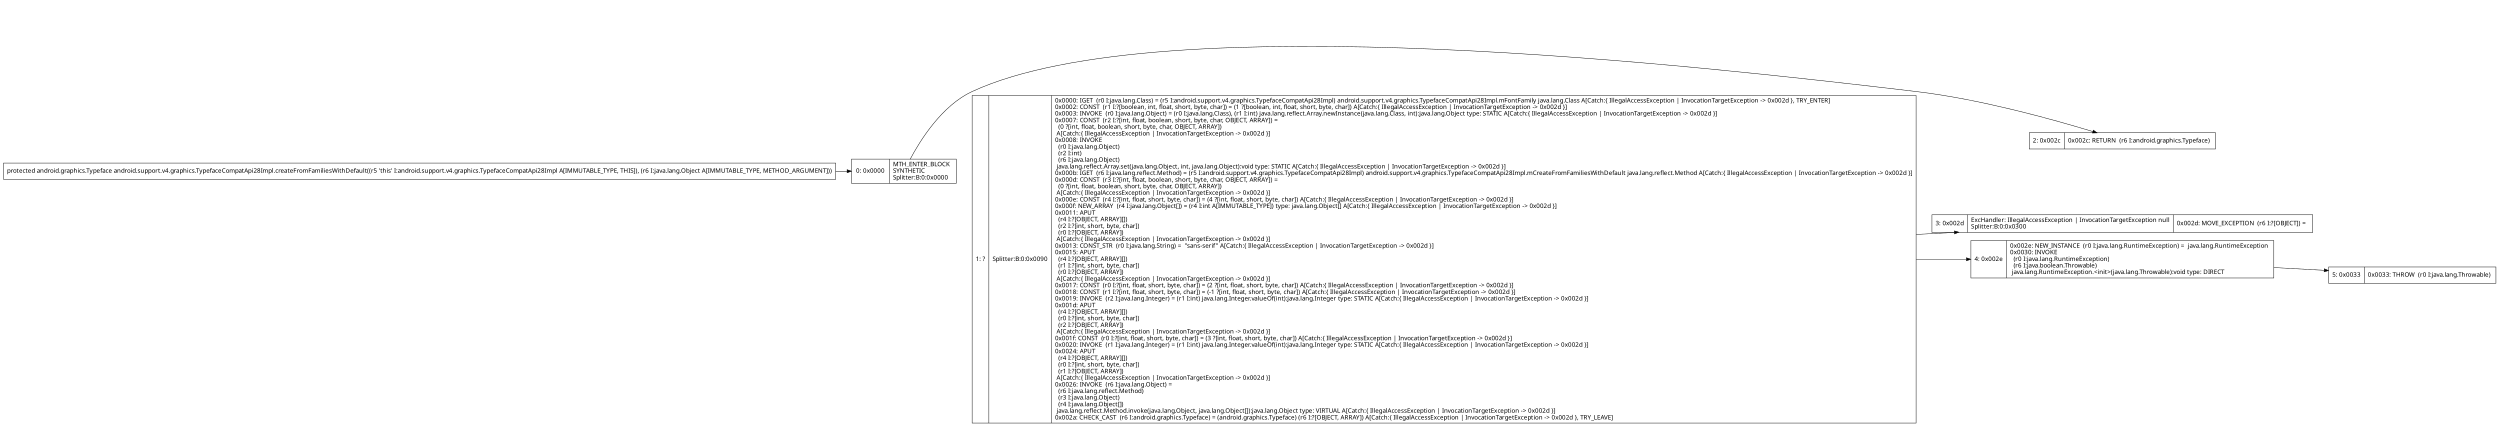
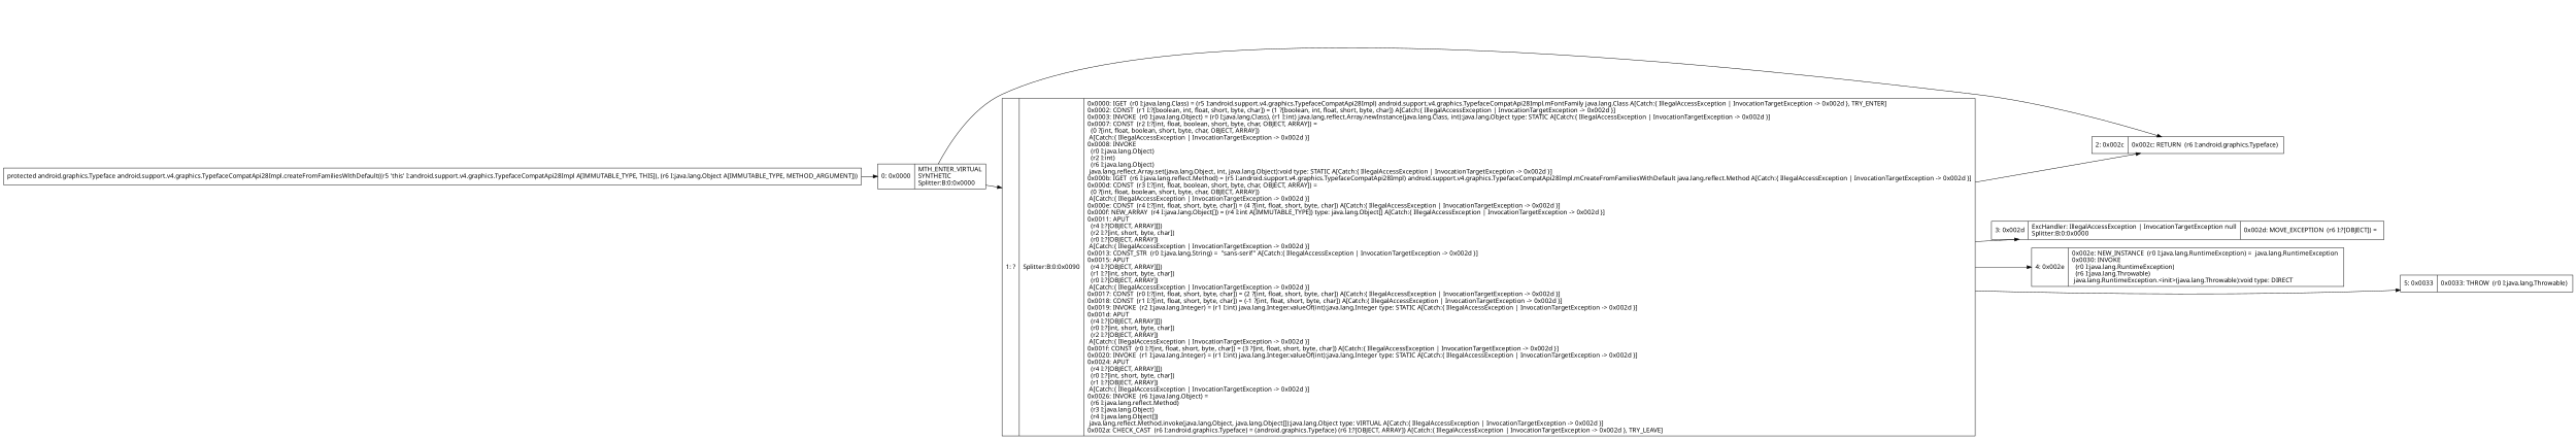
  digraph {
    fontname="Noto Sans"
    rankdir=LR
    node [fontname="Noto Sans" shape=record]
    edge [fontname="Noto Sans"]
-   n1 [label="{0\:\ 0x0000|MTH_ENTER_BLOCK\lSYNTHETIC\lSplitter:B:0:0x0000\l}"]
+   n1 [label="{0\:\ 0x0000|MTH_ENTER_VIRTUAL\lSYNTHETIC\lSplitter:B:0:0x0000\l}"]
    n2 [label="{1\:\ ?|Splitter:B:0:0x0090\l|0x0000: IGET  (r0 I:java.lang.Class) = (r5 I:android.support.v4.graphics.TypefaceCompatApi28Impl) android.support.v4.graphics.TypefaceCompatApi28Impl.mFontFamily java.lang.Class A[Catch:\{ IllegalAccessException \| InvocationTargetException \-\> 0x002d \}, TRY_ENTER]\l0x0002: CONST  (r1 I:?[boolean, int, float, short, byte, char]) = (1 ?[boolean, int, float, short, byte, char]) A[Catch:\{ IllegalAccessException \| InvocationTargetException \-\> 0x002d \}]\l0x0003: INVOKE  (r0 I:java.lang.Object) = (r0 I:java.lang.Class), (r1 I:int) java.lang.reflect.Array.newInstance(java.lang.Class, int):java.lang.Object type: STATIC A[Catch:\{ IllegalAccessException \| InvocationTargetException \-\> 0x002d \}]\l0x0007: CONST  (r2 I:?[int, float, boolean, short, byte, char, OBJECT, ARRAY]) = \l  (0 ?[int, float, boolean, short, byte, char, OBJECT, ARRAY])\l A[Catch:\{ IllegalAccessException \| InvocationTargetException \-\> 0x002d \}]\l0x0008: INVOKE  \l  (r0 I:java.lang.Object)\l  (r2 I:int)\l  (r6 I:java.lang.Object)\l java.lang.reflect.Array.set(java.lang.Object, int, java.lang.Object):void type: STATIC A[Catch:\{ IllegalAccessException \| InvocationTargetException \-\> 0x002d \}]\l0x000b: IGET  (r6 I:java.lang.reflect.Method) = (r5 I:android.support.v4.graphics.TypefaceCompatApi28Impl) android.support.v4.graphics.TypefaceCompatApi28Impl.mCreateFromFamiliesWithDefault java.lang.reflect.Method A[Catch:\{ IllegalAccessException \| InvocationTargetException \-\> 0x002d \}]\l0x000d: CONST  (r3 I:?[int, float, boolean, short, byte, char, OBJECT, ARRAY]) = \l  (0 ?[int, float, boolean, short, byte, char, OBJECT, ARRAY])\l A[Catch:\{ IllegalAccessException \| InvocationTargetException \-\> 0x002d \}]\l0x000e: CONST  (r4 I:?[int, float, short, byte, char]) = (4 ?[int, float, short, byte, char]) A[Catch:\{ IllegalAccessException \| InvocationTargetException \-\> 0x002d \}]\l0x000f: NEW_ARRAY  (r4 I:java.lang.Object[]) = (r4 I:int A[IMMUTABLE_TYPE]) type: java.lang.Object[] A[Catch:\{ IllegalAccessException \| InvocationTargetException \-\> 0x002d \}]\l0x0011: APUT  \l  (r4 I:?[OBJECT, ARRAY][])\l  (r2 I:?[int, short, byte, char])\l  (r0 I:?[OBJECT, ARRAY])\l A[Catch:\{ IllegalAccessException \| InvocationTargetException \-\> 0x002d \}]\l0x0013: CONST_STR  (r0 I:java.lang.String) =  \"sans\-serif\" A[Catch:\{ IllegalAccessException \| InvocationTargetException \-\> 0x002d \}]\l0x0015: APUT  \l  (r4 I:?[OBJECT, ARRAY][])\l  (r1 I:?[int, short, byte, char])\l  (r0 I:?[OBJECT, ARRAY])\l A[Catch:\{ IllegalAccessException \| InvocationTargetException \-\> 0x002d \}]\l0x0017: CONST  (r0 I:?[int, float, short, byte, char]) = (2 ?[int, float, short, byte, char]) A[Catch:\{ IllegalAccessException \| InvocationTargetException \-\> 0x002d \}]\l0x0018: CONST  (r1 I:?[int, float, short, byte, char]) = (\-1 ?[int, float, short, byte, char]) A[Catch:\{ IllegalAccessException \| InvocationTargetException \-\> 0x002d \}]\l0x0019: INVOKE  (r2 I:java.lang.Integer) = (r1 I:int) java.lang.Integer.valueOf(int):java.lang.Integer type: STATIC A[Catch:\{ IllegalAccessException \| InvocationTargetException \-\> 0x002d \}]\l0x001d: APUT  \l  (r4 I:?[OBJECT, ARRAY][])\l  (r0 I:?[int, short, byte, char])\l  (r2 I:?[OBJECT, ARRAY])\l A[Catch:\{ IllegalAccessException \| InvocationTargetException \-\> 0x002d \}]\l0x001f: CONST  (r0 I:?[int, float, short, byte, char]) = (3 ?[int, float, short, byte, char]) A[Catch:\{ IllegalAccessException \| InvocationTargetException \-\> 0x002d \}]\l0x0020: INVOKE  (r1 I:java.lang.Integer) = (r1 I:int) java.lang.Integer.valueOf(int):java.lang.Integer type: STATIC A[Catch:\{ IllegalAccessException \| InvocationTargetException \-\> 0x002d \}]\l0x0024: APUT  \l  (r4 I:?[OBJECT, ARRAY][])\l  (r0 I:?[int, short, byte, char])\l  (r1 I:?[OBJECT, ARRAY])\l A[Catch:\{ IllegalAccessException \| InvocationTargetException \-\> 0x002d \}]\l0x0026: INVOKE  (r6 I:java.lang.Object) = \l  (r6 I:java.lang.reflect.Method)\l  (r3 I:java.lang.Object)\l  (r4 I:java.lang.Object[])\l java.lang.reflect.Method.invoke(java.lang.Object, java.lang.Object[]):java.lang.Object type: VIRTUAL A[Catch:\{ IllegalAccessException \| InvocationTargetException \-\> 0x002d \}]\l0x002a: CHECK_CAST  (r6 I:android.graphics.Typeface) = (android.graphics.Typeface) (r6 I:?[OBJECT, ARRAY]) A[Catch:\{ IllegalAccessException \| InvocationTargetException \-\> 0x002d \}, TRY_LEAVE]\l}"]
    n3 [label="{2\:\ 0x002c|0x002c: RETURN  (r6 I:android.graphics.Typeface) \l}"]
-   n4 [label="{3\:\ 0x002d|ExcHandler: IllegalAccessException \| InvocationTargetException null\lSplitter:B:0:0x0300\l|0x002d: MOVE_EXCEPTION  (r6 I:?[OBJECT]) =  \l}"]
-   n5 [label="{4\:\ 0x002e|0x002e: NEW_INSTANCE  (r0 I:java.lang.RuntimeException) =  java.lang.RuntimeException \l0x0030: INVOKE  \l  (r0 I:java.lang.RuntimeException)\l  (r6 I:java.boolean.Throwable)\l java.lang.RuntimeException.\<init\>(java.lang.Throwable):void type: DIRECT \l}"]
+   n4 [label="{3\:\ 0x002d|ExcHandler: IllegalAccessException \| InvocationTargetException null\lSplitter:B:0:0x0000\l|0x002d: MOVE_EXCEPTION  (r6 I:?[OBJECT]) =  \l}"]
+   n5 [label="{4\:\ 0x002e|0x002e: NEW_INSTANCE  (r0 I:java.lang.RuntimeException) =  java.lang.RuntimeException \l0x0030: INVOKE  \l  (r0 I:java.lang.RuntimeException)\l  (r6 I:java.lang.Throwable)\l java.lang.RuntimeException.\<init\>(java.lang.Throwable):void type: DIRECT \l}"]
    n6 [label="{5\:\ 0x0033|0x0033: THROW  (r0 I:java.lang.Throwable) \l}"]
    n7 [label="{protected android.graphics.Typeface android.support.v4.graphics.TypefaceCompatApi28Impl.createFromFamiliesWithDefault((r5 'this' I:android.support.v4.graphics.TypefaceCompatApi28Impl A[IMMUTABLE_TYPE, THIS]), (r6 I:java.lang.Object A[IMMUTABLE_TYPE, METHOD_ARGUMENT])) }"]
+   n1 -> n2
    n1 -> n3
+   n2 -> n3
    n2 -> n4
    n2 -> n5
-   n5 -> n6
+   n2 -> n6
    n7 -> n1
  }
